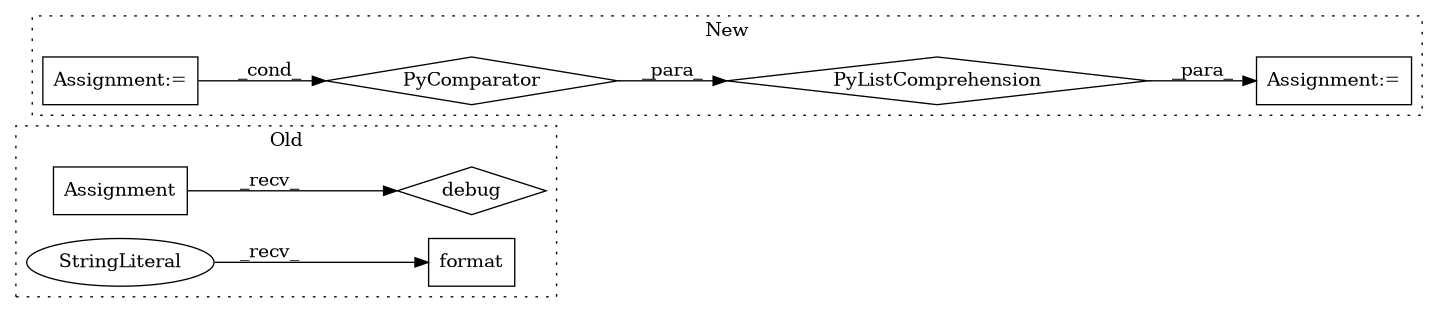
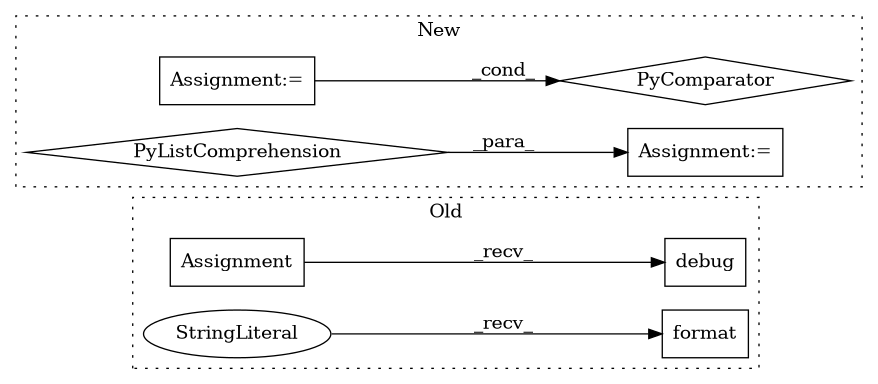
  digraph {
    rankdir=LR
    node [a=32 l=131 s=17672 shape=box]
-   n1 [l="6,1" label=debug s="17445,17548" shape=diamond]
+   n1 [l="6,1" label=debug s="17445,17548"]
    n2 [a=22 l=10 label=Assignment s=17434]
    n3 [l="7,1" label=format s="17460,17547"]
    n4 [a=45 l=8 label=StringLiteral s=17451 shape=ellipse]
    n5 [a=113 label=PyComparator shape=diamond]
    n6 [a=7 label="Assignment:="]
    n7 [a=109 l=228 label=PyListComprehension s=17583 shape=diamond]
    n8 [a=7 l=22 label="Assignment:=" s=17561]
    subgraph cluster_1 {
      label=Old
      style=dotted
      n1
      n2
      n3
      n4
    }
    subgraph cluster_2 {
      label=New
      style=dotted
      n5
      n6
      n7
      n8
    }
    n2 -> n1 [label=_recv_]
    n4 -> n3 [label=_recv_]
-   n5 -> n7 [label=_para_]
    n6 -> n5 [label=_cond_]
    n7 -> n8 [label=_para_]
  }
